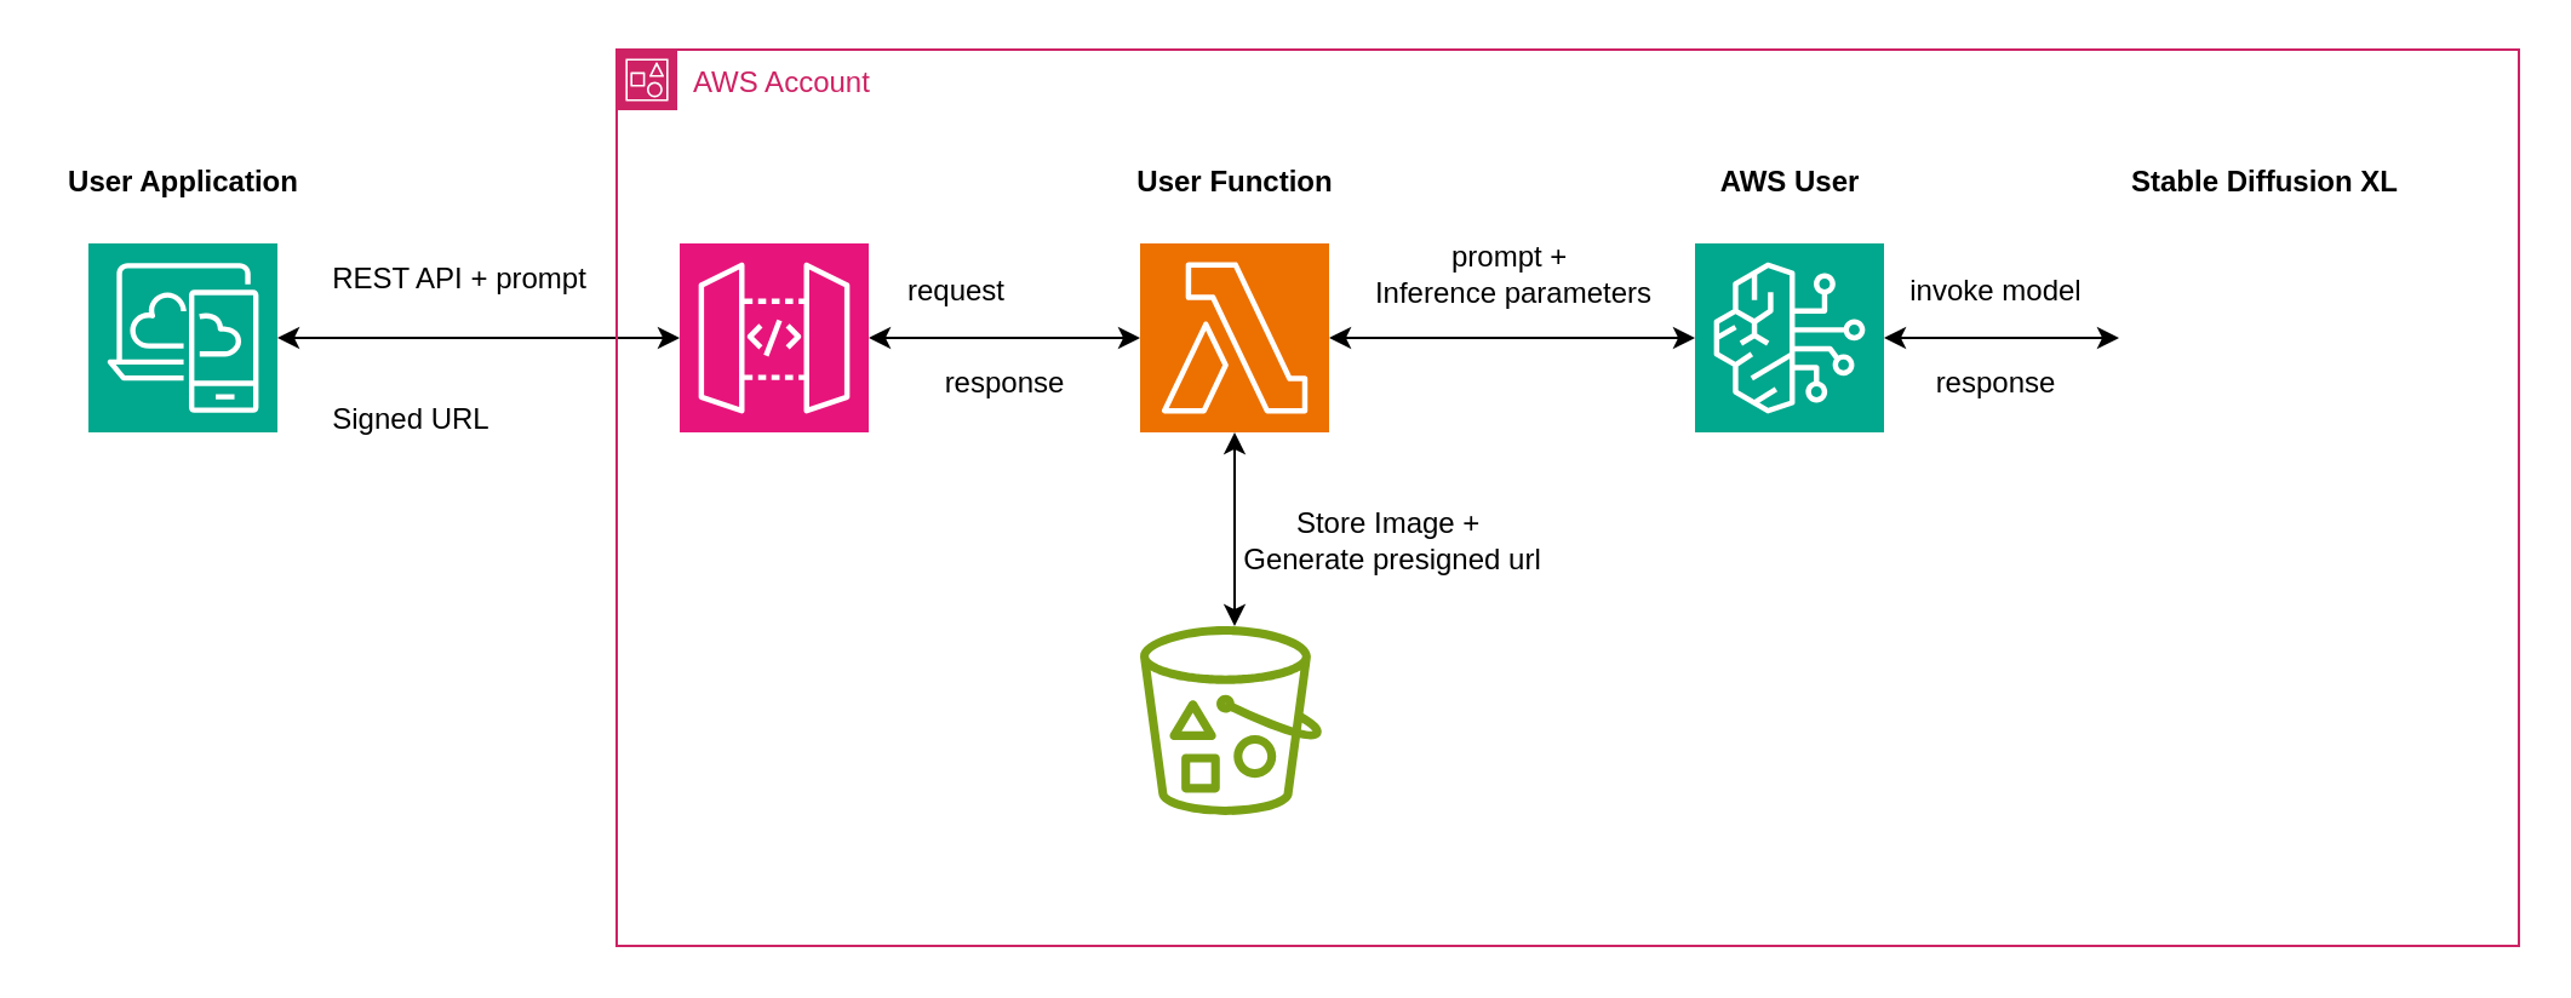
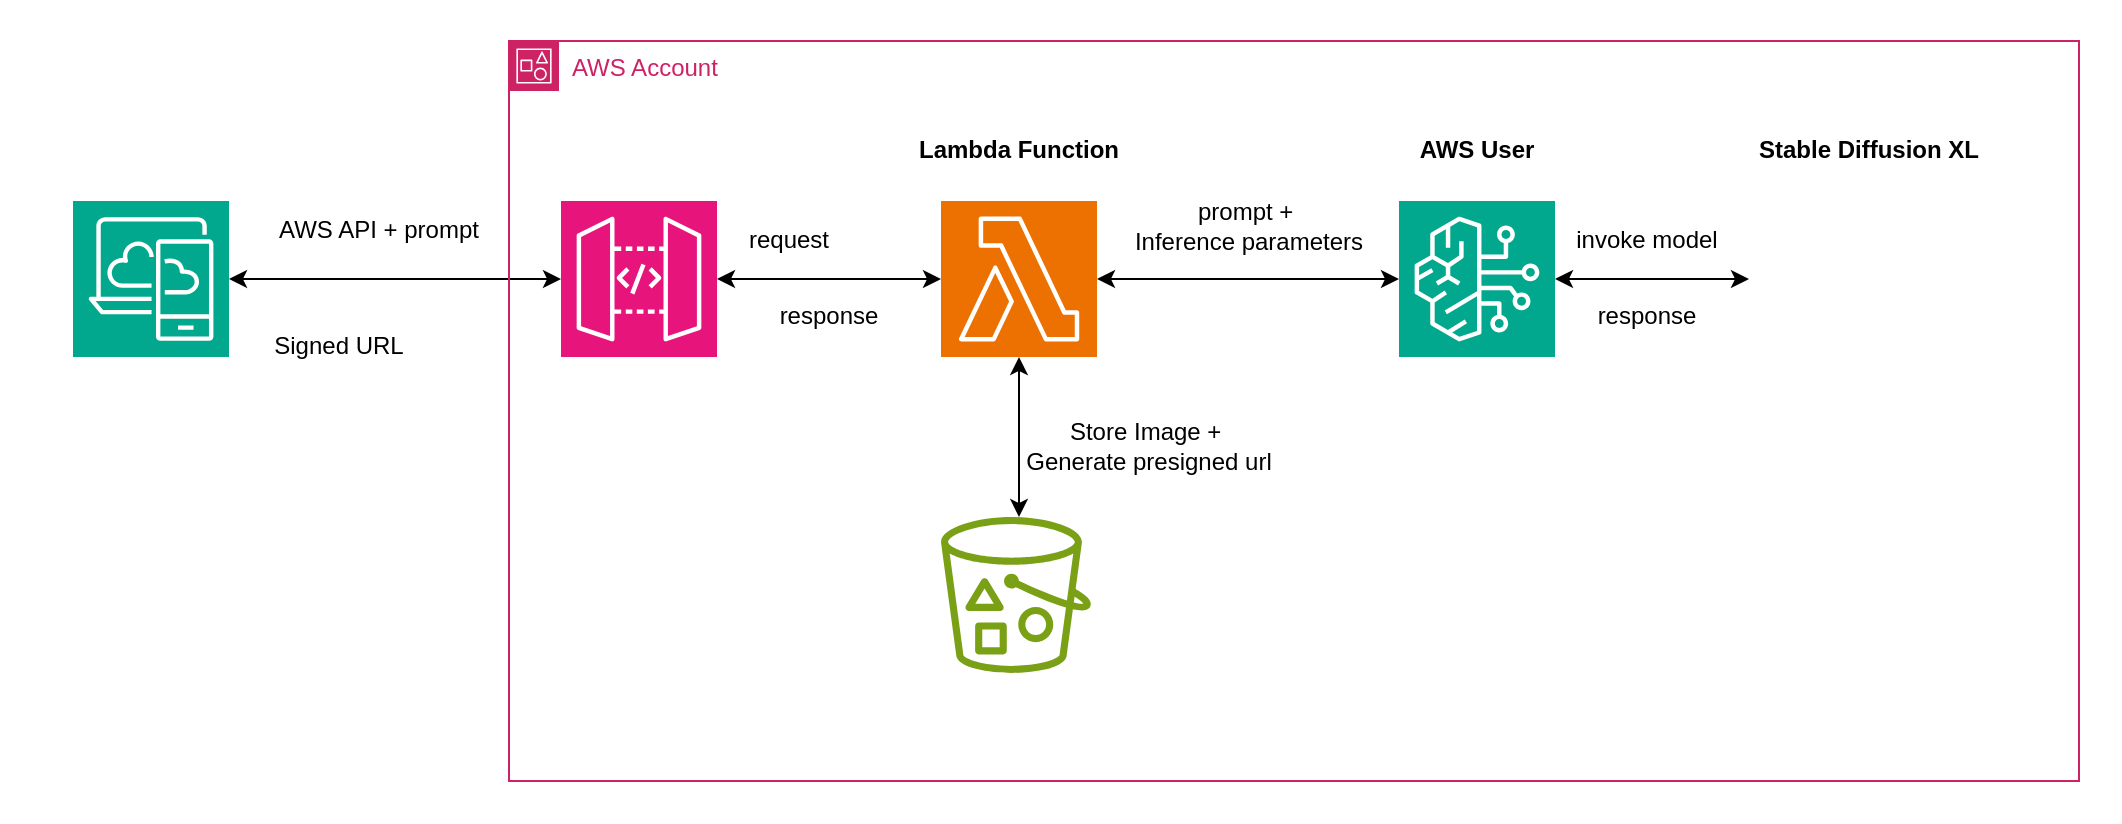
  <mxCell id="0" />
  <mxCell id="1" parent="0" />
  <mxCell id="2" style="edgeStyle=orthogonalEdgeStyle;rounded=0;orthogonalLoop=1;jettySize=auto;html=1;exitX=1;exitY=0.5;exitDx=0;exitDy=0;exitPerimeter=0;strokeColor=default;startArrow=classic;startFill=1;" edge="1" parent="1" source="3" target="5"><mxGeometry relative="1" as="geometry" /></mxCell>
  <mxCell id="3" value="" style="sketch=0;points=[[0,0,0],[0.25,0,0],[0.5,0,0],[0.75,0,0],[1,0,0],[0,1,0],[0.25,1,0],[0.5,1,0],[0.75,1,0],[1,1,0],[0,0.25,0],[0,0.5,0],[0,0.75,0],[1,0.25,0],[1,0.5,0],[1,0.75,0]];outlineConnect=0;fontColor=#232F3E;fillColor=#E7157B;strokeColor=#ffffff;dashed=0;verticalLabelPosition=bottom;verticalAlign=top;align=center;html=1;fontSize=12;fontStyle=0;aspect=fixed;shape=mxgraph.aws4.resourceIcon;resIcon=mxgraph.aws4.api_gateway;" vertex="1" parent="1"><mxGeometry x="280" y="100" width="78" height="78" as="geometry" /></mxCell>
  <mxCell id="4" style="edgeStyle=orthogonalEdgeStyle;rounded=0;orthogonalLoop=1;jettySize=auto;html=1;exitX=0.5;exitY=1;exitDx=0;exitDy=0;exitPerimeter=0;startArrow=classic;startFill=1;" edge="1" parent="1" source="5"><mxGeometry relative="1" as="geometry"><mxPoint x="509" y="258" as="targetPoint" /></mxGeometry></mxCell>
  <mxCell id="5" value="" style="sketch=0;points=[[0,0,0],[0.25,0,0],[0.5,0,0],[0.75,0,0],[1,0,0],[0,1,0],[0.25,1,0],[0.5,1,0],[0.75,1,0],[1,1,0],[0,0.25,0],[0,0.5,0],[0,0.75,0],[1,0.25,0],[1,0.5,0],[1,0.75,0]];outlineConnect=0;fontColor=#232F3E;fillColor=#ED7100;strokeColor=#ffffff;dashed=0;verticalLabelPosition=bottom;verticalAlign=top;align=center;html=1;fontSize=12;fontStyle=0;aspect=fixed;shape=mxgraph.aws4.resourceIcon;resIcon=mxgraph.aws4.lambda;" vertex="1" parent="1"><mxGeometry x="470" y="100" width="78" height="78" as="geometry" /></mxCell>
  <mxCell id="6" value="" style="sketch=0;points=[[0,0,0],[0.25,0,0],[0.5,0,0],[0.75,0,0],[1,0,0],[0,1,0],[0.25,1,0],[0.5,1,0],[0.75,1,0],[1,1,0],[0,0.25,0],[0,0.5,0],[0,0.75,0],[1,0.25,0],[1,0.5,0],[1,0.75,0]];outlineConnect=0;fontColor=#232F3E;fillColor=#01A88D;strokeColor=#ffffff;dashed=0;verticalLabelPosition=bottom;verticalAlign=top;align=center;html=1;fontSize=12;fontStyle=0;aspect=fixed;shape=mxgraph.aws4.resourceIcon;resIcon=mxgraph.aws4.desktop_and_app_streaming;" vertex="1" parent="1"><mxGeometry x="36" y="100" width="78" height="78" as="geometry" /></mxCell>
- <mxCell id="7" value="User Application" style="text;html=1;align=center;verticalAlign=middle;resizable=0;points=[];autosize=1;strokeColor=none;fillColor=none;fontStyle=1" vertex="1" parent="1"><mxGeometry x="20" y="60" width="110" height="30" as="geometry" /></mxCell>
  <mxCell id="8" style="edgeStyle=orthogonalEdgeStyle;rounded=0;orthogonalLoop=1;jettySize=auto;html=1;exitX=1;exitY=0.5;exitDx=0;exitDy=0;exitPerimeter=0;entryX=0;entryY=0.5;entryDx=0;entryDy=0;entryPerimeter=0;startArrow=classic;startFill=1;" edge="1" parent="1" source="6" target="3"><mxGeometry relative="1" as="geometry" /></mxCell>
- <mxCell id="9" value="User Function" style="text;html=1;align=center;verticalAlign=middle;resizable=0;points=[];autosize=1;strokeColor=none;fillColor=none;fontStyle=1" vertex="1" parent="1"><mxGeometry x="449" y="60" width="120" height="30" as="geometry" /></mxCell>
+ <mxCell id="9" value="Lambda Function" style="text;html=1;align=center;verticalAlign=middle;resizable=0;points=[];autosize=1;strokeColor=none;fillColor=none;fontStyle=1" vertex="1" parent="1"><mxGeometry x="449" y="60" width="120" height="30" as="geometry" /></mxCell>
  <mxCell id="10" value="&lt;h1 style=&quot;box-sizing: border-box; border-width: 0px; border-style: solid; border-color: rgb(229, 231, 235); --tw-border-spacing-x: 0; --tw-border-spacing-y: 0; --tw-translate-x: 0; --tw-translate-y: 0; --tw-rotate: 0; --tw-skew-x: 0; --tw-skew-y: 0; --tw-scale-x: 1; --tw-scale-y: 1; --tw-pan-x: ; --tw-pan-y: ; --tw-pinch-zoom: ; --tw-scroll-snap-strictness: proximity; --tw-gradient-from-position: ; --tw-gradient-via-position: ; --tw-gradient-to-position: ; --tw-ordinal: ; --tw-slashed-zero: ; --tw-numeric-figure: ; --tw-numeric-spacing: ; --tw-numeric-fraction: ; --tw-ring-inset: ; --tw-ring-offset-width: 0px; --tw-ring-offset-color: #fff; --tw-ring-color: rgb(59 130 246 / .5); --tw-ring-offset-shadow: 0 0 #0000; --tw-ring-shadow: 0 0 #0000; --tw-shadow: 0 0 #0000; --tw-shadow-colored: 0 0 #0000; --tw-blur: ; --tw-brightness: ; --tw-contrast: ; --tw-grayscale: ; --tw-hue-rotate: ; --tw-invert: ; --tw-saturate: ; --tw-sepia: ; --tw-drop-shadow: ; --tw-backdrop-blur: ; --tw-backdrop-brightness: ; --tw-backdrop-contrast: ; --tw-backdrop-grayscale: ; --tw-backdrop-hue-rotate: ; --tw-backdrop-invert: ; --tw-backdrop-opacity: ; --tw-backdrop-saturate: ; --tw-backdrop-sepia: ; margin: 0px 0px 1.7rem; color: rgb(17 24 39 / var(--tw-text-opacity)); line-height: 2rem; position: relative; --tw-text-opacity: 1; font-family: &amp;quot;Source Sans Pro&amp;quot;, ui-sans-serif, system-ui, sans-serif, &amp;quot;Apple Color Emoji&amp;quot;, &amp;quot;Segoe UI Emoji&amp;quot;, &amp;quot;Segoe UI Symbol&amp;quot;, &amp;quot;Noto Color Emoji&amp;quot;; text-align: start; text-wrap: wrap; background-color: rgb(255, 255, 255);&quot; class=&quot;relative group&quot;&gt;&lt;br&gt;&lt;/h1&gt;" style="text;html=1;align=center;verticalAlign=middle;resizable=0;points=[];autosize=1;strokeColor=none;fillColor=none;fontStyle=1" vertex="1" parent="1"><mxGeometry x="840" y="40" width="20" height="70" as="geometry" /></mxCell>
  <mxCell id="11" style="edgeStyle=orthogonalEdgeStyle;rounded=0;orthogonalLoop=1;jettySize=auto;html=1;exitX=1;exitY=0.5;exitDx=0;exitDy=0;exitPerimeter=0;entryX=0;entryY=0.5;entryDx=0;entryDy=0;entryPerimeter=0;startArrow=classic;startFill=1;" edge="1" parent="1" source="5" target="17"><mxGeometry relative="1" as="geometry" /></mxCell>
  <mxCell id="12" value="AWS Account" style="points=[[0,0],[0.25,0],[0.5,0],[0.75,0],[1,0],[1,0.25],[1,0.5],[1,0.75],[1,1],[0.75,1],[0.5,1],[0.25,1],[0,1],[0,0.75],[0,0.5],[0,0.25]];outlineConnect=0;gradientColor=none;html=1;whiteSpace=wrap;fontSize=12;fontStyle=0;container=1;pointerEvents=0;collapsible=0;recursiveResize=0;shape=mxgraph.aws4.group;grIcon=mxgraph.aws4.group_account;strokeColor=#CD2264;fillColor=none;verticalAlign=top;align=left;spacingLeft=30;fontColor=#CD2264;dashed=0;" vertex="1" parent="1"><mxGeometry x="254" y="20" width="785" height="370" as="geometry" /></mxCell>
  <mxCell id="13" value="" style="sketch=0;outlineConnect=0;fontColor=#232F3E;gradientColor=none;fillColor=#7AA116;strokeColor=none;dashed=0;verticalLabelPosition=bottom;verticalAlign=top;align=center;html=1;fontSize=12;fontStyle=0;aspect=fixed;pointerEvents=1;shape=mxgraph.aws4.bucket_with_objects;" vertex="1" parent="12"><mxGeometry x="216" y="238" width="75" height="78" as="geometry" /></mxCell>
  <mxCell id="14" value="Store Image +&amp;nbsp;&lt;br&gt;Generate presigned url" style="text;html=1;align=center;verticalAlign=middle;resizable=0;points=[];autosize=1;strokeColor=none;fillColor=none;" vertex="1" parent="12"><mxGeometry x="245" y="183" width="150" height="40" as="geometry" /></mxCell>
  <mxCell id="15" value="" style="shape=image;verticalLabelPosition=bottom;labelBackgroundColor=default;verticalAlign=top;aspect=fixed;imageAspect=0;image=https://upload.wikimedia.org/wikipedia/commons/9/90/Stability_Ai_%E2%80%94_wordmark.png;" vertex="1" parent="12"><mxGeometry x="620" y="99.1" width="120" height="39.8" as="geometry" /></mxCell>
  <mxCell id="16" value="Stable Diffusion XL" style="text;html=1;align=center;verticalAlign=middle;resizable=0;points=[];autosize=1;strokeColor=none;fillColor=none;fontStyle=1" vertex="1" parent="12"><mxGeometry x="615" y="40" width="130" height="30" as="geometry" /></mxCell>
  <mxCell id="17" value="" style="sketch=0;points=[[0,0,0],[0.25,0,0],[0.5,0,0],[0.75,0,0],[1,0,0],[0,1,0],[0.25,1,0],[0.5,1,0],[0.75,1,0],[1,1,0],[0,0.25,0],[0,0.5,0],[0,0.75,0],[1,0.25,0],[1,0.5,0],[1,0.75,0]];outlineConnect=0;fontColor=#232F3E;fillColor=#01A88D;strokeColor=#ffffff;dashed=0;verticalLabelPosition=bottom;verticalAlign=top;align=center;html=1;fontSize=12;fontStyle=0;aspect=fixed;shape=mxgraph.aws4.resourceIcon;resIcon=mxgraph.aws4.bedrock;" vertex="1" parent="12"><mxGeometry x="445" y="80" width="78" height="78" as="geometry" /></mxCell>
  <mxCell id="18" style="edgeStyle=orthogonalEdgeStyle;rounded=0;orthogonalLoop=1;jettySize=auto;html=1;exitX=1;exitY=0.5;exitDx=0;exitDy=0;exitPerimeter=0;entryX=0;entryY=0.5;entryDx=0;entryDy=0;startArrow=classic;startFill=1;" edge="1" parent="12" source="17" target="15"><mxGeometry relative="1" as="geometry" /></mxCell>
  <mxCell id="19" value="AWS User" style="text;html=1;align=center;verticalAlign=middle;resizable=0;points=[];autosize=1;strokeColor=none;fillColor=none;fontStyle=1" vertex="1" parent="12"><mxGeometry x="434" y="40" width="100" height="30" as="geometry" /></mxCell>
  <mxCell id="20" value="prompt +&amp;nbsp;&lt;br&gt;Inference parameters" style="text;html=1;align=center;verticalAlign=middle;resizable=0;points=[];autosize=1;strokeColor=none;fillColor=none;" vertex="1" parent="12"><mxGeometry x="300" y="73" width="140" height="40" as="geometry" /></mxCell>
  <mxCell id="21" value="invoke model" style="text;html=1;align=center;verticalAlign=middle;resizable=0;points=[];autosize=1;strokeColor=none;fillColor=none;" vertex="1" parent="12"><mxGeometry x="524" y="85" width="90" height="30" as="geometry" /></mxCell>
  <mxCell id="22" value="response" style="text;html=1;align=center;verticalAlign=middle;resizable=0;points=[];autosize=1;strokeColor=none;fillColor=none;" vertex="1" parent="12"><mxGeometry x="534" y="123" width="70" height="30" as="geometry" /></mxCell>
  <mxCell id="23" value="request" style="text;html=1;align=center;verticalAlign=middle;resizable=0;points=[];autosize=1;strokeColor=none;fillColor=none;" vertex="1" parent="12"><mxGeometry x="110" y="85" width="60" height="30" as="geometry" /></mxCell>
  <mxCell id="24" value="response" style="text;html=1;align=center;verticalAlign=middle;resizable=0;points=[];autosize=1;strokeColor=none;fillColor=none;" vertex="1" parent="12"><mxGeometry x="125" y="123" width="70" height="30" as="geometry" /></mxCell>
- <mxCell id="25" value="REST API + prompt" style="text;html=1;align=center;verticalAlign=middle;resizable=0;points=[];autosize=1;strokeColor=none;fillColor=none;" vertex="1" parent="1"><mxGeometry x="124" y="100" width="130" height="30" as="geometry" /></mxCell>
+ <mxCell id="25" value="AWS API + prompt" style="text;html=1;align=center;verticalAlign=middle;resizable=0;points=[];autosize=1;strokeColor=none;fillColor=none;" vertex="1" parent="1"><mxGeometry x="124" y="100" width="130" height="30" as="geometry" /></mxCell>
  <mxCell id="26" value="Signed URL" style="text;html=1;align=center;verticalAlign=middle;resizable=0;points=[];autosize=1;strokeColor=none;fillColor=none;" vertex="1" parent="1"><mxGeometry x="124" y="158" width="90" height="30" as="geometry" /></mxCell>
